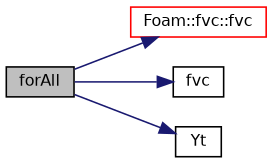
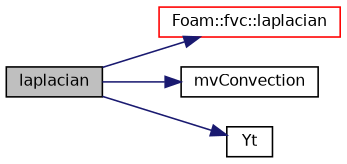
  digraph {
    rankdir=LR
    node [color=black fontname=Helvetica fontsize=10 shape=record]
    edge [color=midnightblue fontname=Helvetica fontsize=10 labelfontname=Helvetica labelfontsize=10 style=solid]
-   n1 [fillcolor=grey75 fontcolor=black height=0.2 label=forAll style=filled width=0.4]
-   n2 [color=red height=0.2 label="Foam::fvc::fvc" width=0.4]
-   n3 [height=0.2 label=fvc width=0.4]
+   n1 [fillcolor=grey75 fontcolor=black height=0.2 label=laplacian style=filled width=0.4]
+   n2 [color=red height=0.2 label="Foam::fvc::laplacian" width=0.4]
+   n3 [height=0.2 label=mvConvection width=0.4]
    n4 [height=0.2 label=Yt width=0.4]
    n1 -> n2
    n1 -> n3
    n1 -> n4
  }
